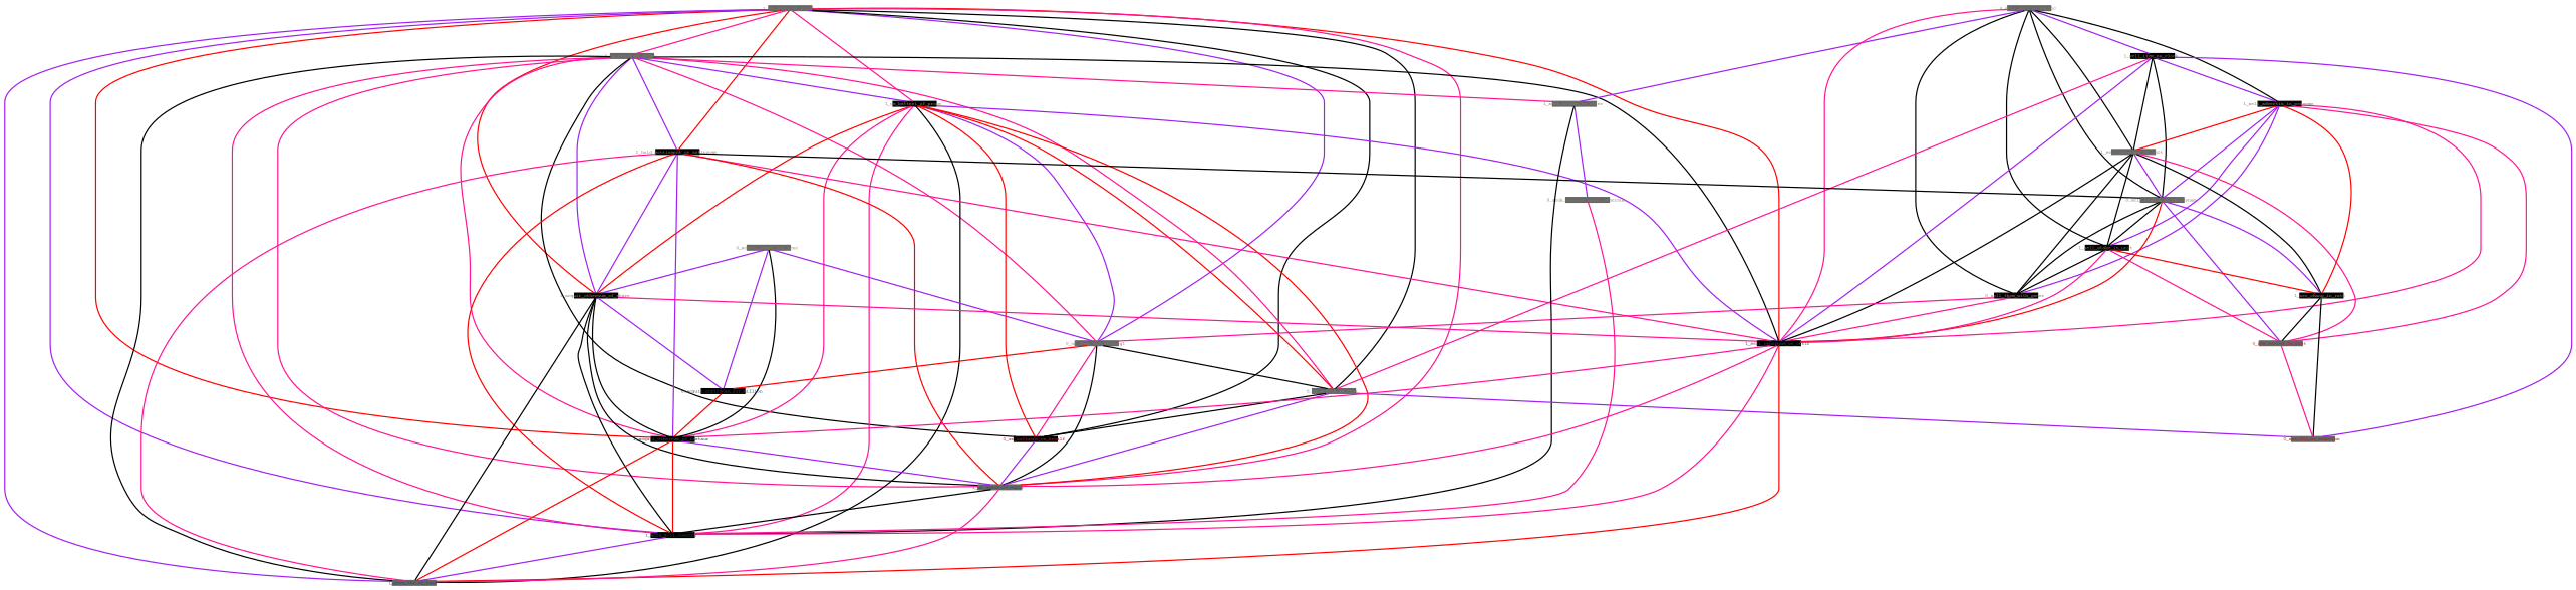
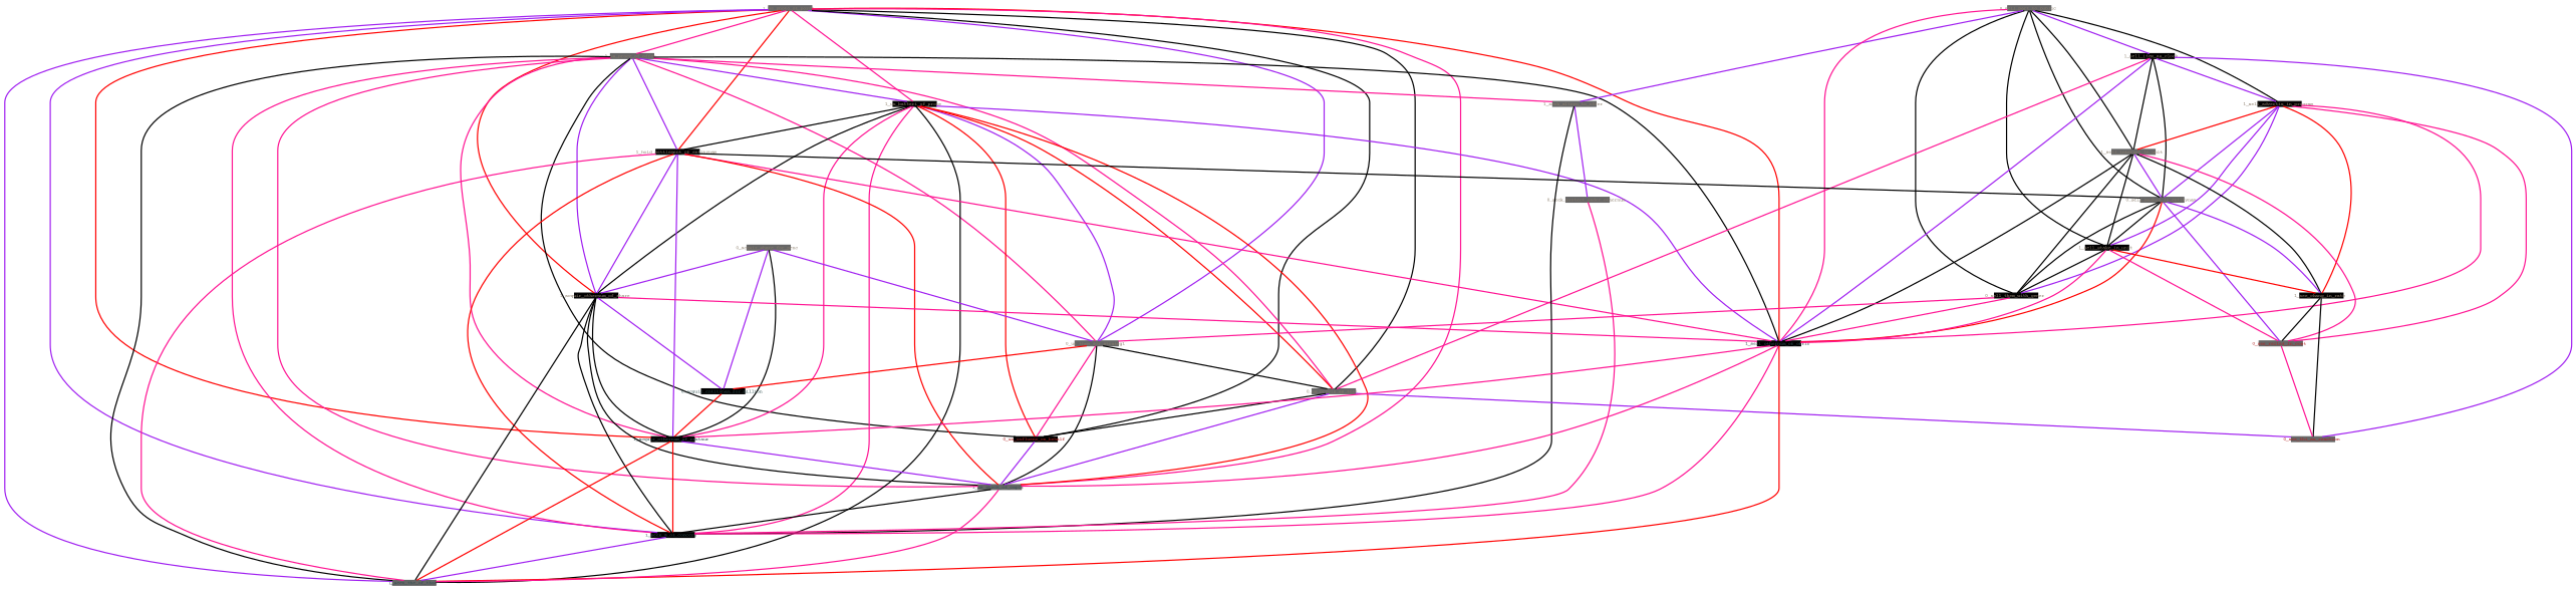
  graph {
    fontname="Courier Prime"
    node [color=gray40 fixedsize=true fontcolor="#8b7d6b" fontname="Courier Prime" fontsize=4 shape=polygon style=filled]
    edge [color=black fontname="Courier Prime" w=1]
    "1_us_photo_of_porch " [height=.06 width=.5]
    "1_us_proce_of_offer " [height=.06 width=.5]
    "0_sell_part_to_public " [height=.06 width=.5]
    "1_us_batteri_of_probe " [color=black height=.06 width=.5]
    "0_acquir_share_for_penc " [height=.06 width=.5]
    "1_sell_item_as_clock " [color=black height=.06 width=.5]
    "1_hold_settlement_of_entitynam " [color=black height=.06 width=.5]
    "1_sell_advertis_in_program " [color=black height=.06 width=.5]
    "1_sell_interest_in_unit " [height=.06 width=.5]
    "0_sell_machin_in_entitynam " [height=.06 width=.5]
    "1_sell_stake_in_unit " [color=black height=.06 width=.5]
    "0_sell_them_with_gener " [color=black height=.06 width=.5]
    "1_seek_altern_to_offer " [height=.06 width=.5]
    "0_seek_protect_under_othernum " [height=.06 width=.5]
    "0_us_them_for_strategi " [height=.06 width=.5]
    "0_us_provis_as_test " [height=.06 width=.5]
    "1_acquir_othernum_of_share " [color=black height=.06 width=.5]
    "1_see_chang_in_rate " [color=black height=.06 width=.5]
    "0_us_influenc_on_behalf " [color=black fontcolor="#b22222" height=.06 width=.5]
    "0_see_relief_in_cost " [fontcolor="#b22222" height=.06 width=.5]
    "0_see_thi_as_reaction " [fontcolor="#b22222" height=.06 width=.5]
    "1_sell_othernum_of_offic " [color=black fontcolor="#2f4f4f" height=.06 width=.5]
    "1_acquir_othernum_of_restaur " [color=black fontcolor="#2f4f4f" height=.06 width=.5]
    "1_us_stock_of_capit " [fontcolor="#2f4f4f" height=.06 width=.5]
    "1_seek_%_of_concern " [color=black fontcolor="#2f4f4f" height=.06 width=.5]
    "1_seen_the_of_that " [fontcolor="#2f4f4f" height=.06 width=.5]
    "0_acquir_entitynam_for_million " [color=black fontcolor="#2f4f4f" height=.06 width=.5]
    subgraph sub_1 {
      "1_us_photo_of_porch "
      "1_us_proce_of_offer "
      "0_sell_part_to_public "
      "1_us_batteri_of_probe "
      "0_acquir_share_for_penc "
      "1_sell_item_as_clock "
      "1_hold_settlement_of_entitynam "
      "1_sell_advertis_in_program "
      "1_sell_interest_in_unit "
      "0_sell_machin_in_entitynam "
      "1_sell_stake_in_unit "
      "0_sell_them_with_gener "
      "1_seek_altern_to_offer "
      "0_seek_protect_under_othernum "
      "0_us_them_for_strategi "
      "0_us_provis_as_test "
      "1_acquir_othernum_of_share "
      "1_see_chang_in_rate "
    }
    subgraph sub_2 {
      "0_us_influenc_on_behalf "
      "0_see_relief_in_cost "
      "0_see_thi_as_reaction "
    }
    "1_us_photo_of_porch " -- "1_us_proce_of_offer " [color=deeppink w=2]
    "1_us_photo_of_porch " -- "1_us_batteri_of_probe " [color=deeppink w=2]
    "1_us_photo_of_porch " -- "1_hold_settlement_of_entitynam " [color=red]
    "1_us_photo_of_porch " -- "0_us_them_for_strategi " [color=purple]
    "1_us_photo_of_porch " -- "0_us_provis_as_test "
    "1_us_photo_of_porch " -- "1_acquir_othernum_of_share " [color=red]
    "1_us_photo_of_porch " -- "0_us_influenc_on_behalf "
    "1_us_photo_of_porch " -- "1_sell_othernum_of_offic " [color=red]
    "1_us_photo_of_porch " -- "1_acquir_othernum_of_restaur " [color=red]
    "1_us_photo_of_porch " -- "1_us_stock_of_capit " [color=deeppink w=2]
    "1_us_photo_of_porch " -- "1_seek_%_of_concern " [color=purple]
    "1_us_photo_of_porch " -- "1_seen_the_of_that " [color=purple]
    "1_us_proce_of_offer " -- "1_us_batteri_of_probe " [color=purple w=2]
    "1_us_proce_of_offer " -- "1_hold_settlement_of_entitynam " [color=purple]
    "1_us_proce_of_offer " -- "1_seek_altern_to_offer " [color=deeppink]
    "1_us_proce_of_offer " -- "0_us_them_for_strategi " [color=deeppink]
    "1_us_proce_of_offer " -- "0_us_provis_as_test " [color=deeppink]
    "1_us_proce_of_offer " -- "1_acquir_othernum_of_share " [color=purple]
    "1_us_proce_of_offer " -- "0_us_influenc_on_behalf "
    "1_us_proce_of_offer " -- "1_sell_othernum_of_offic "
    "1_us_proce_of_offer " -- "1_acquir_othernum_of_restaur " [color=deeppink]
    "1_us_proce_of_offer " -- "1_us_stock_of_capit " [color=deeppink w=2]
    "1_us_proce_of_offer " -- "1_seek_%_of_concern " [color=deeppink]
    "1_us_proce_of_offer " -- "1_seen_the_of_that "
    "0_sell_part_to_public " -- "1_sell_item_as_clock " [color=purple]
    "0_sell_part_to_public " -- "1_sell_advertis_in_program "
    "0_sell_part_to_public " -- "1_sell_interest_in_unit "
    "0_sell_part_to_public " -- "0_sell_machin_in_entitynam "
    "0_sell_part_to_public " -- "1_sell_stake_in_unit "
    "0_sell_part_to_public " -- "0_sell_them_with_gener "
    "0_sell_part_to_public " -- "1_seek_altern_to_offer " [color=purple]
    "0_sell_part_to_public " -- "1_sell_othernum_of_offic " [color=deeppink]
+   "1_us_batteri_of_probe " -- "1_hold_settlement_of_entitynam "
    "1_us_batteri_of_probe " -- "0_us_them_for_strategi " [color=purple]
    "1_us_batteri_of_probe " -- "0_us_provis_as_test " [color=red]
-   "1_us_batteri_of_probe " -- "1_acquir_othernum_of_share " [color=red]
+   "1_us_batteri_of_probe " -- "1_acquir_othernum_of_share "
    "1_us_batteri_of_probe " -- "0_us_influenc_on_behalf " [color=red]
    "1_us_batteri_of_probe " -- "1_sell_othernum_of_offic " [color=purple]
    "1_us_batteri_of_probe " -- "1_acquir_othernum_of_restaur " [color=deeppink]
    "1_us_batteri_of_probe " -- "1_us_stock_of_capit " [color=red w=2]
    "1_us_batteri_of_probe " -- "1_seek_%_of_concern " [color=deeppink]
    "1_us_batteri_of_probe " -- "1_seen_the_of_that "
    "0_acquir_share_for_penc " -- "0_us_them_for_strategi " [color=purple]
    "0_acquir_share_for_penc " -- "1_acquir_othernum_of_share " [color=purple]
    "0_acquir_share_for_penc " -- "1_acquir_othernum_of_restaur "
    "0_acquir_share_for_penc " -- "0_acquir_entitynam_for_million " [color=purple w=2]
    "1_sell_item_as_clock " -- "1_sell_advertis_in_program " [color=purple]
    "1_sell_item_as_clock " -- "1_sell_interest_in_unit "
    "1_sell_item_as_clock " -- "0_sell_machin_in_entitynam "
    "1_sell_item_as_clock " -- "0_us_provis_as_test " [color=deeppink]
    "1_sell_item_as_clock " -- "0_see_thi_as_reaction " [color=purple]
    "1_sell_item_as_clock " -- "1_sell_othernum_of_offic " [color=purple]
    "1_hold_settlement_of_entitynam " -- "0_sell_machin_in_entitynam "
    "1_hold_settlement_of_entitynam " -- "1_acquir_othernum_of_share " [color=purple]
    "1_hold_settlement_of_entitynam " -- "1_sell_othernum_of_offic " [color=deeppink]
    "1_hold_settlement_of_entitynam " -- "1_acquir_othernum_of_restaur " [color=purple]
    "1_hold_settlement_of_entitynam " -- "1_us_stock_of_capit " [color=red]
    "1_hold_settlement_of_entitynam " -- "1_seek_%_of_concern " [color=red]
    "1_hold_settlement_of_entitynam " -- "1_seen_the_of_that " [color=deeppink]
    "1_sell_advertis_in_program " -- "1_sell_interest_in_unit " [color=red w=2]
    "1_sell_advertis_in_program " -- "0_sell_machin_in_entitynam " [color=purple w=2]
    "1_sell_advertis_in_program " -- "1_sell_stake_in_unit " [color=purple w=2]
    "1_sell_advertis_in_program " -- "0_sell_them_with_gener " [color=purple]
    "1_sell_advertis_in_program " -- "1_see_chang_in_rate " [color=red]
    "1_sell_advertis_in_program " -- "0_see_relief_in_cost " [color=deeppink]
    "1_sell_advertis_in_program " -- "1_sell_othernum_of_offic " [color=deeppink]
    "1_sell_interest_in_unit " -- "0_sell_machin_in_entitynam " [color=purple w=2]
    "1_sell_interest_in_unit " -- "1_sell_stake_in_unit " [w=3]
    "1_sell_interest_in_unit " -- "0_sell_them_with_gener "
    "1_sell_interest_in_unit " -- "1_see_chang_in_rate "
    "1_sell_interest_in_unit " -- "0_see_relief_in_cost " [color=deeppink]
    "1_sell_interest_in_unit " -- "1_sell_othernum_of_offic "
    "0_sell_machin_in_entitynam " -- "1_sell_stake_in_unit " [w=2]
    "0_sell_machin_in_entitynam " -- "0_sell_them_with_gener "
    "0_sell_machin_in_entitynam " -- "1_see_chang_in_rate " [color=purple]
    "0_sell_machin_in_entitynam " -- "0_see_relief_in_cost " [color=purple]
    "0_sell_machin_in_entitynam " -- "1_sell_othernum_of_offic " [color=red]
    "1_sell_stake_in_unit " -- "0_sell_them_with_gener "
    "1_sell_stake_in_unit " -- "1_see_chang_in_rate " [color=red]
    "1_sell_stake_in_unit " -- "0_see_relief_in_cost " [color=deeppink]
    "1_sell_stake_in_unit " -- "1_sell_othernum_of_offic " [color=deeppink]
    "0_sell_them_with_gener " -- "0_us_them_for_strategi " [color=deeppink]
    "0_sell_them_with_gener " -- "1_sell_othernum_of_offic " [color=deeppink]
    "1_seek_altern_to_offer " -- "0_seek_protect_under_othernum " [color=purple]
    "1_seek_altern_to_offer " -- "1_seek_%_of_concern "
    "0_seek_protect_under_othernum " -- "1_seek_%_of_concern " [color=deeppink]
    "0_us_them_for_strategi " -- "0_us_provis_as_test "
    "0_us_them_for_strategi " -- "0_us_influenc_on_behalf " [color=deeppink]
    "0_us_them_for_strategi " -- "1_us_stock_of_capit "
    "0_us_them_for_strategi " -- "0_acquir_entitynam_for_million " [color=red]
    "0_us_provis_as_test " -- "0_us_influenc_on_behalf "
    "0_us_provis_as_test " -- "0_see_thi_as_reaction " [color=purple]
    "0_us_provis_as_test " -- "1_us_stock_of_capit " [color=purple]
    "1_acquir_othernum_of_share " -- "1_sell_othernum_of_offic " [color=deeppink w=2]
    "1_acquir_othernum_of_share " -- "1_acquir_othernum_of_restaur " [w=3]
    "1_acquir_othernum_of_share " -- "1_us_stock_of_capit "
    "1_acquir_othernum_of_share " -- "1_seek_%_of_concern "
    "1_acquir_othernum_of_share " -- "1_seen_the_of_that "
    "1_acquir_othernum_of_share " -- "0_acquir_entitynam_for_million " [color=purple]
    "1_see_chang_in_rate " -- "0_see_relief_in_cost " [w=2]
    "1_see_chang_in_rate " -- "0_see_thi_as_reaction "
    "0_us_influenc_on_behalf " -- "1_us_stock_of_capit " [color=purple]
    "0_see_relief_in_cost " -- "0_see_thi_as_reaction " [color=deeppink]
    "1_sell_othernum_of_offic " -- "1_acquir_othernum_of_restaur " [color=deeppink w=2]
    "1_sell_othernum_of_offic " -- "1_us_stock_of_capit " [color=deeppink]
    "1_sell_othernum_of_offic " -- "1_seek_%_of_concern " [color=deeppink]
    "1_sell_othernum_of_offic " -- "1_seen_the_of_that " [color=red]
    "1_acquir_othernum_of_restaur " -- "1_us_stock_of_capit " [color=purple]
    "1_acquir_othernum_of_restaur " -- "1_seek_%_of_concern " [color=red]
    "1_acquir_othernum_of_restaur " -- "1_seen_the_of_that " [color=red]
    "1_us_stock_of_capit " -- "1_seek_%_of_concern "
    "1_us_stock_of_capit " -- "1_seen_the_of_that " [color=deeppink]
    "1_seek_%_of_concern " -- "1_seen_the_of_that " [color=purple]
    "0_acquir_entitynam_for_million " -- "1_acquir_othernum_of_restaur " [color=red]
  }
